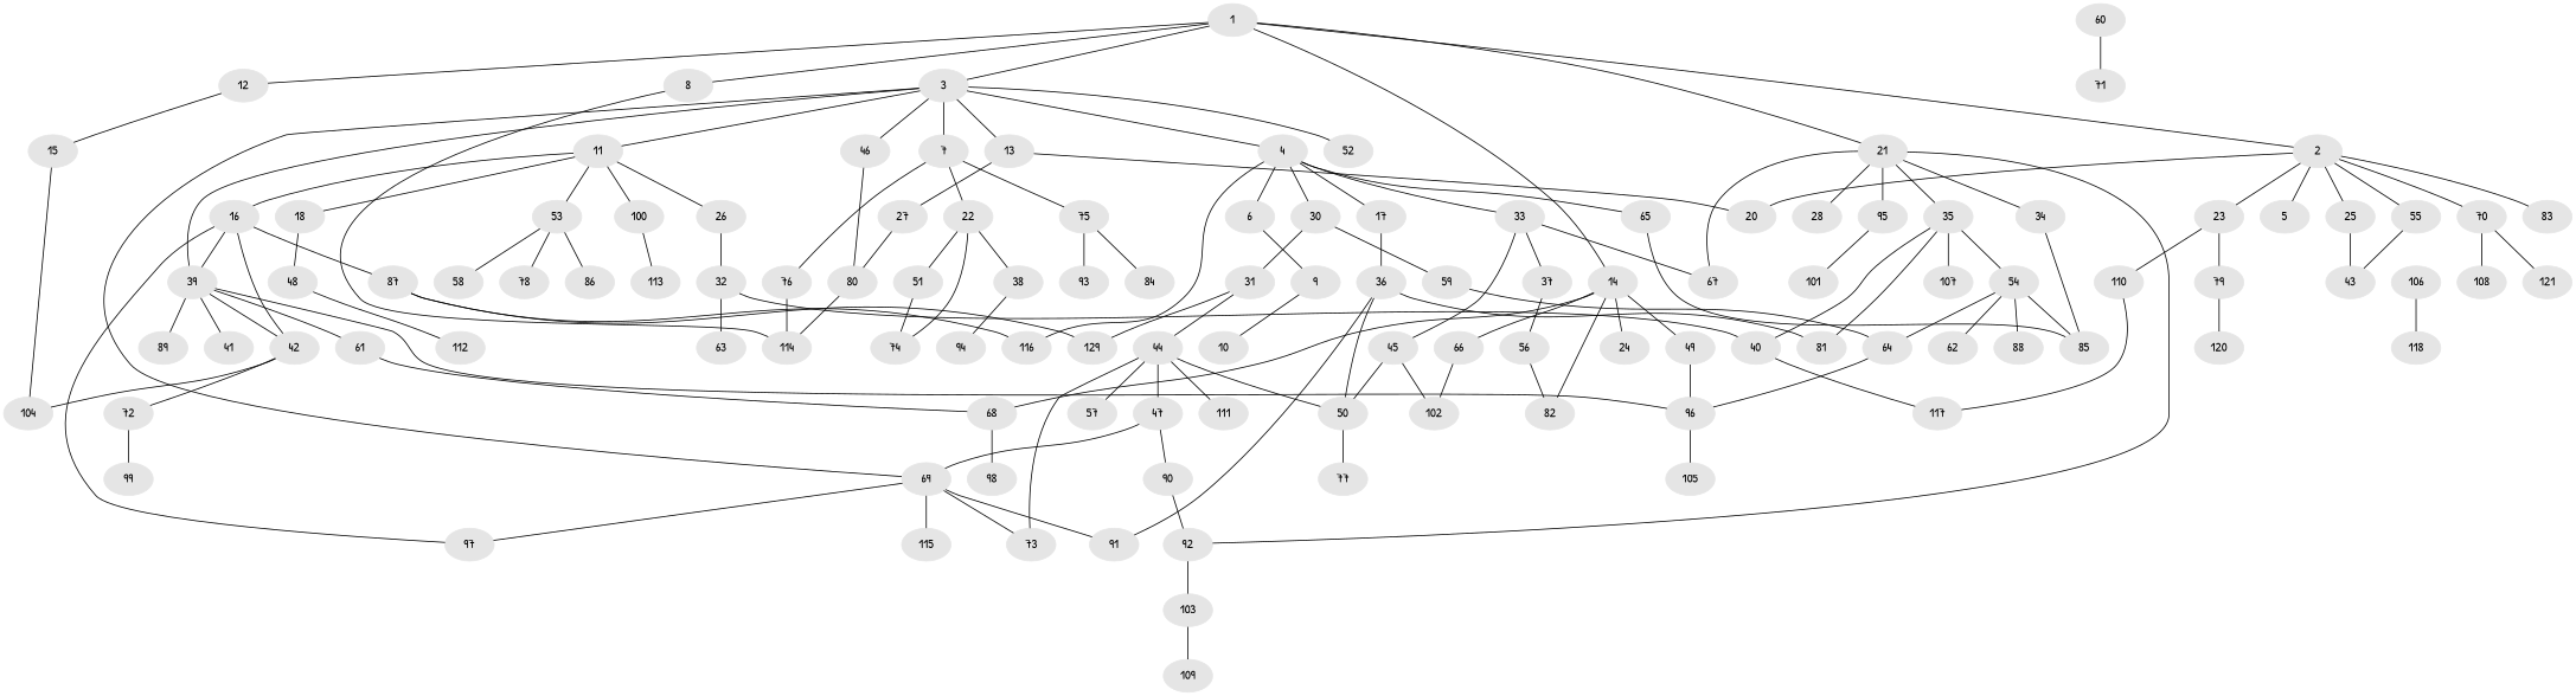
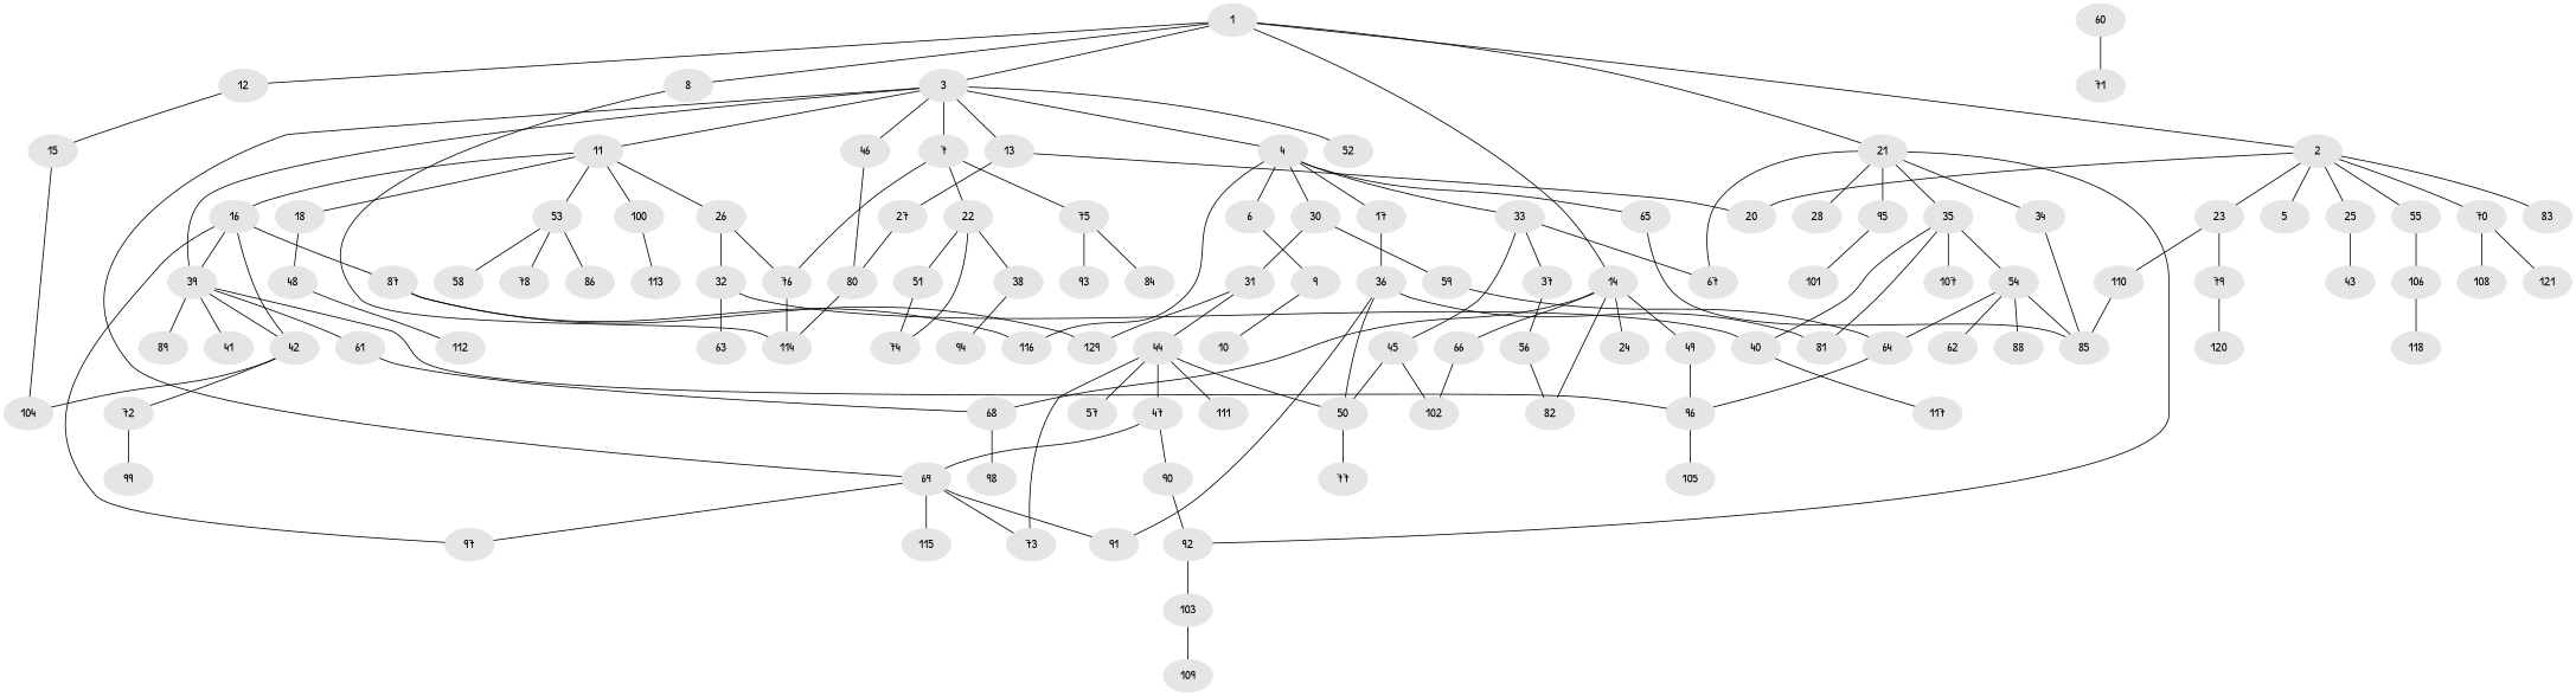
  graph {
    fontname="Patrick Hand"
    node [color=gray90 fontname="Patrick Hand" style=filled]
    edge [fontname="Patrick Hand"]
    1
    2
    3
    8
    12
    14
    21
    5
    20
    23
    25
    55
    70
    83
    4
    7
    11
    13
    39
    46
    52
    69
    114
    15
    24
    49
    66
    68
    82
    28
    34
    35
    67
    92
    95
    79
    110
    43
    106
    108
    121
    6
    17
    30
    33
    65
    116
    22
    75
    76
    16
    18
    26
    53
    100
    27
    42
    41
    61
    89
    96
    80
    97
    91
    73
    115
    9
    36
    31
    59
    37
    45
    85
    10
    38
    51
    74
    84
    93
    87
    48
    32
    58
    78
    86
    113
    104
    102
    98
    72
    n91 [label=129]
    81
    50
    112
    60
    71
    40
    54
    107
    103
    101
    94
    120
    117
    63
    44
    64
    47
    57
    111
    56
    62
    88
    77
    105
    99
    90
    118
    109
    1 -- 2
    1 -- 3
    1 -- 8
    1 -- 12
    1 -- 14
    1 -- 21
    2 -- 5
    2 -- 20
    2 -- 23
    2 -- 25
    2 -- 55
    2 -- 70
    2 -- 83
    3 -- 4
    3 -- 7
    3 -- 11
    3 -- 13
    3 -- 39
    3 -- 46
    3 -- 52
    3 -- 69
    8 -- 114
    12 -- 15
    14 -- 24
    14 -- 49
    14 -- 66
    14 -- 68
    14 -- 82
    21 -- 28
    21 -- 34
    21 -- 35
    21 -- 67
    21 -- 92
    21 -- 95
    23 -- 79
    23 -- 110
    25 -- 43
-   55 -- 43
+   55 -- 106
    70 -- 108
    70 -- 121
    4 -- 6
    4 -- 17
    4 -- 30
    4 -- 33
    4 -- 65
    4 -- 116
    7 -- 22
    7 -- 75
    7 -- 76
    11 -- 16
    11 -- 18
    11 -- 26
    11 -- 53
    11 -- 100
    13 -- 20
    13 -- 27
    39 -- 42
    39 -- 41
    39 -- 61
    39 -- 89
    39 -- 96
    46 -- 80
    69 -- 97
    69 -- 91
    69 -- 73
    69 -- 115
    15 -- 104
    49 -- 96
    66 -- 102
    68 -- 98
    34 -- 85
    35 -- 81
    35 -- 40
    35 -- 54
    35 -- 107
    92 -- 103
    95 -- 101
    79 -- 120
-   110 -- 117
+   110 -- 85
    106 -- 118
    6 -- 9
    17 -- 36
    30 -- 31
    30 -- 59
    33 -- 67
    33 -- 37
    33 -- 45
    65 -- 85
    22 -- 38
    22 -- 51
    22 -- 74
    75 -- 84
    75 -- 93
    76 -- 114
    16 -- 39
    16 -- 42
    16 -- 97
    16 -- 87
    18 -- 48
+   26 -- 76
    26 -- 32
    53 -- 58
    53 -- 78
    53 -- 86
    100 -- 113
    27 -- 80
    42 -- 104
    42 -- 72
    61 -- 68
    96 -- 105
    80 -- 114
    9 -- 10
    36 -- 91
    36 -- 81
    36 -- 50
    31 -- n91
    31 -- 44
    59 -- 64
    37 -- 56
    45 -- 102
    45 -- 50
    38 -- 94
    51 -- 74
    87 -- 116
    87 -- n91
    48 -- 112
    32 -- 40
    32 -- 63
    72 -- 99
    50 -- 77
    60 -- 71
    40 -- 117
    54 -- 85
    54 -- 64
    54 -- 62
    54 -- 88
    103 -- 109
    44 -- 73
    44 -- 50
    44 -- 47
    44 -- 57
    44 -- 111
    64 -- 96
    47 -- 69
    47 -- 90
    56 -- 82
    90 -- 92
  }
